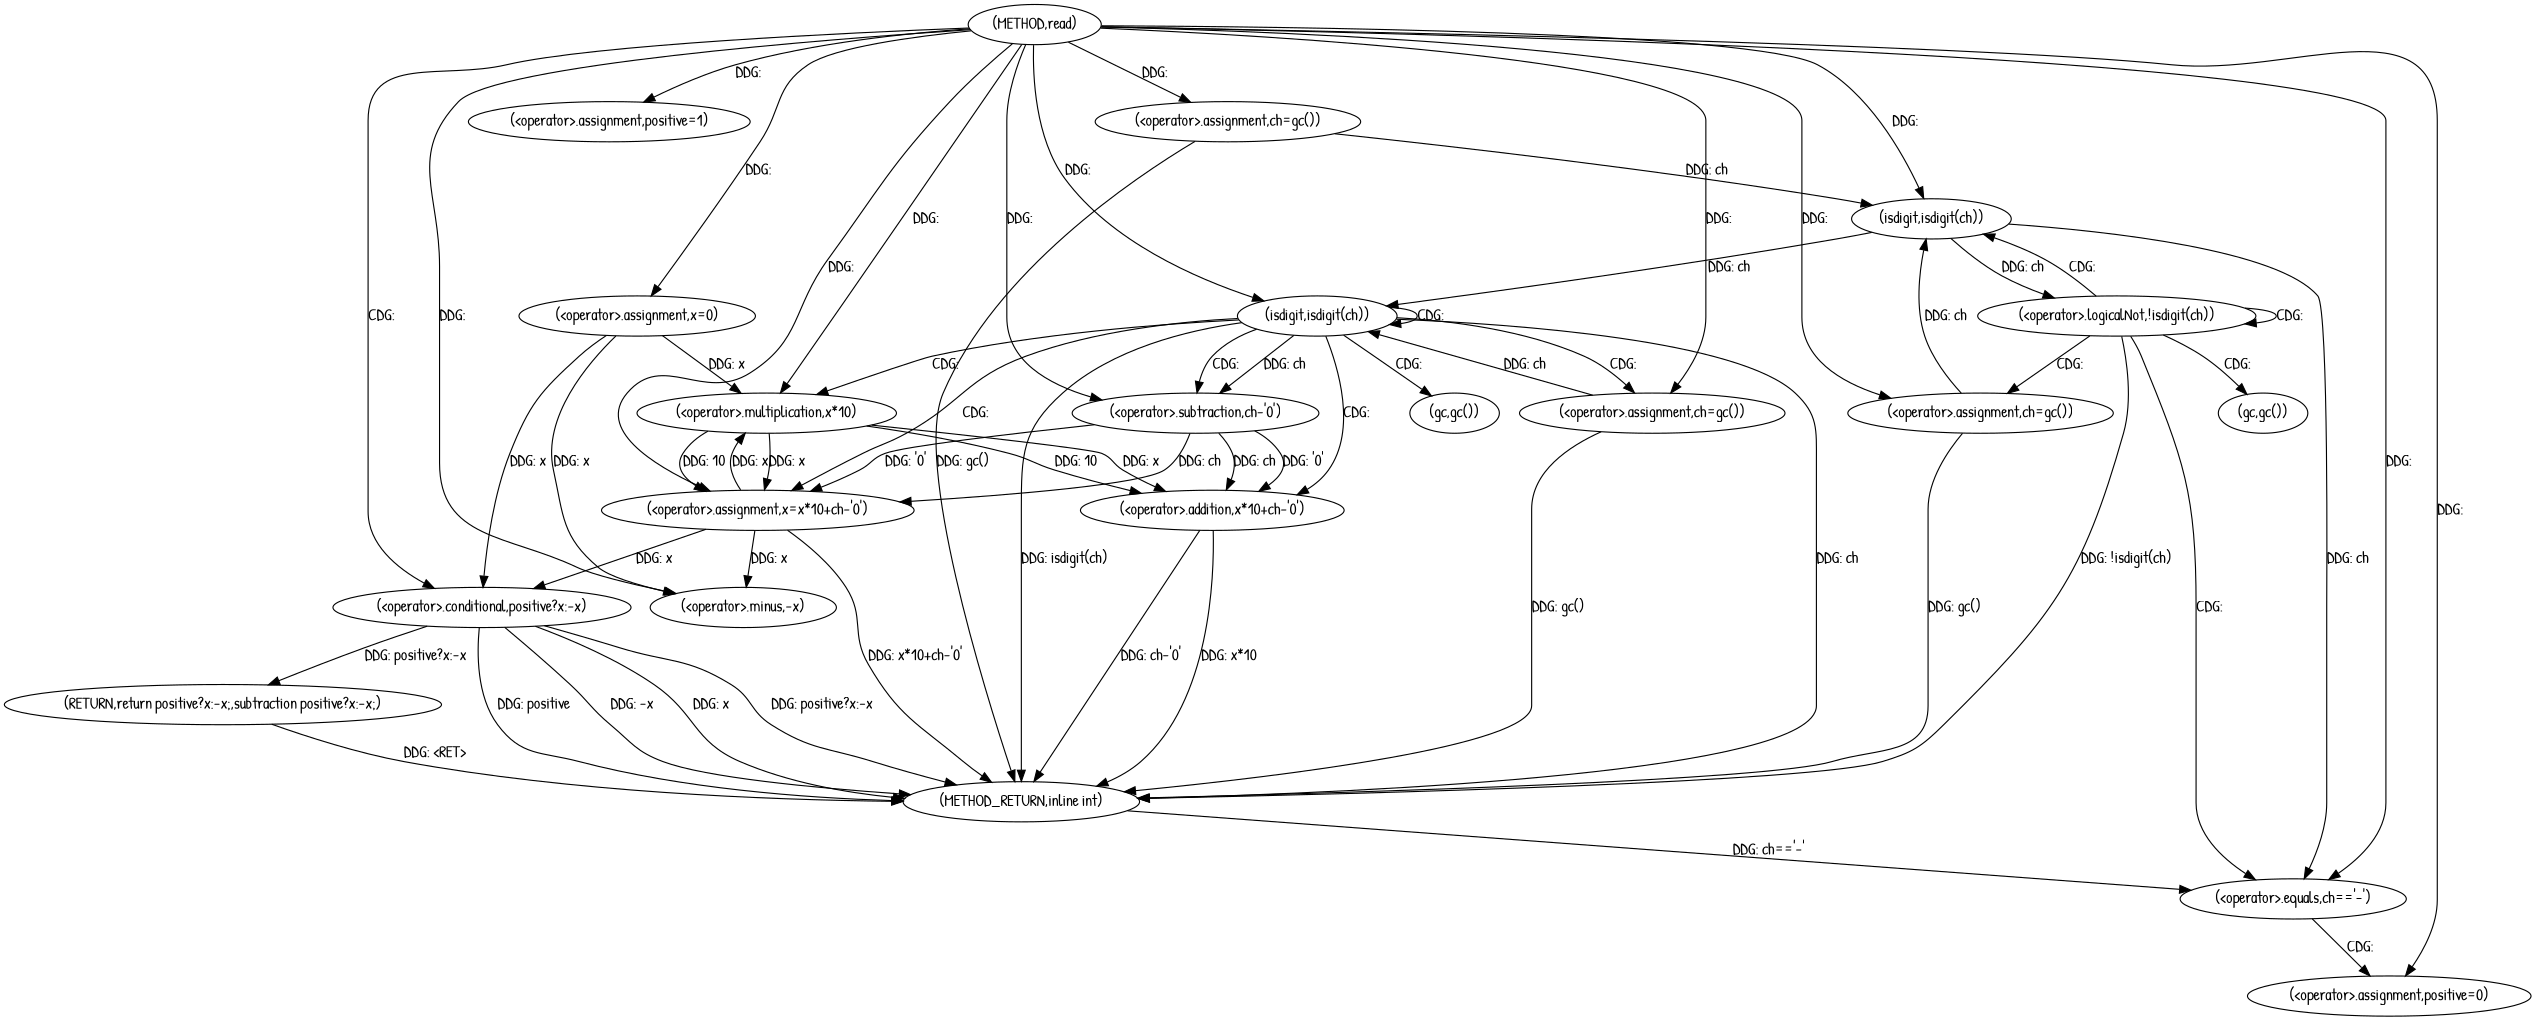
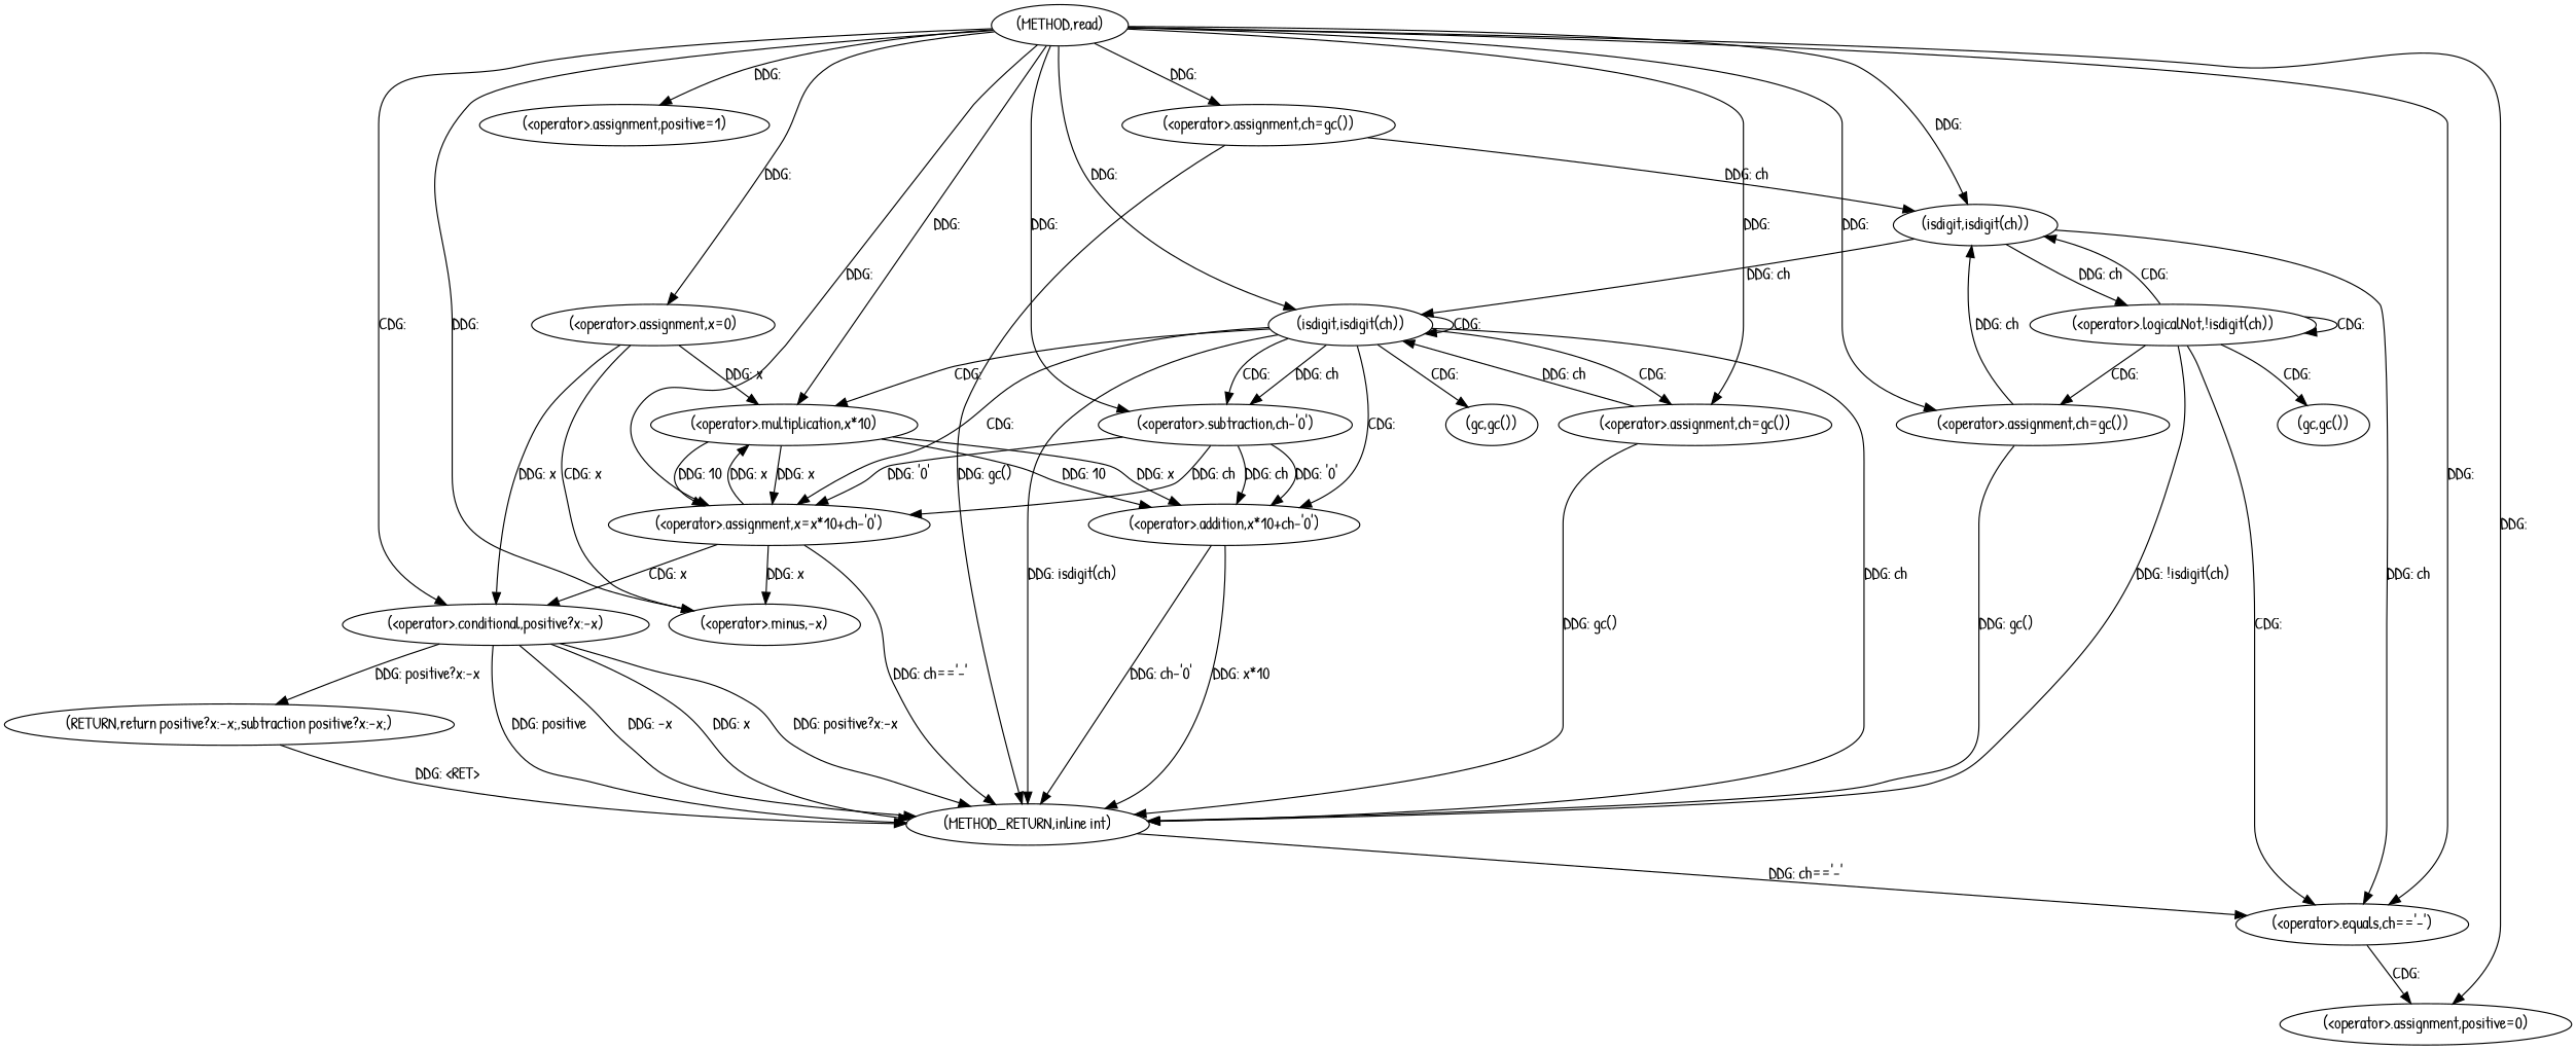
  digraph {
    fontname="Patrick Hand"
    node [fontname="Patrick Hand"]
    edge [fontname="Patrick Hand"]
    n1 [label="(METHOD,read)"]
    n2 [label="(<operator>.assignment,x=0)"]
    n3 [label="(<operator>.assignment,ch=gc())"]
    n4 [label="(<operator>.assignment,positive=1)"]
    n5 [label="(<operator>.assignment,ch=gc())"]
    n6 [label="(isdigit,isdigit(ch))"]
    n7 [label="(<operator>.assignment,ch=gc())"]
    n8 [label="(<operator>.assignment,x=x*10+ch-'0')"]
    n9 [label="(<operator>.conditional,positive?x:-x)"]
    n10 [label="(<operator>.equals,ch=='-')"]
    n11 [label="(<operator>.assignment,positive=0)"]
    n12 [label="(isdigit,isdigit(ch))"]
    n13 [label="(<operator>.minus,-x)"]
    n14 [label="(<operator>.multiplication,x*10)"]
    n15 [label="(<operator>.subtraction,ch-'0')"]
    n16 [label="(METHOD_RETURN,inline int)"]
    n17 [label="(<operator>.addition,x*10+ch-'0')"]
    n18 [label="(gc,gc())"]
    n19 [label="(RETURN,return positive?x:-x;,subtraction positive?x:-x;)"]
    n20 [label="(<operator>.logicalNot,!isdigit(ch))"]
    n21 [label="(gc,gc())"]
    n1 -> n2 [label="DDG: "]
    n1 -> n3 [label="DDG: "]
    n1 -> n4 [label="DDG: "]
    n1 -> n5 [label="DDG: "]
    n1 -> n6 [label="DDG: "]
    n1 -> n7 [label="DDG: "]
    n1 -> n8 [label="DDG: "]
    n1 -> n9 [label="CDG: "]
    n1 -> n10 [label="DDG: "]
    n1 -> n11 [label="DDG: "]
    n1 -> n12 [label="DDG: "]
    n1 -> n13 [label="DDG: "]
    n1 -> n14 [label="DDG: "]
    n1 -> n15 [label="DDG: "]
    n2 -> n9 [label="DDG: x"]
-   n2 -> n13 [label="DDG: x"]
+   n2 -> n13 [label="CDG: x"]
    n2 -> n14 [label="DDG: x"]
    n3 -> n12 [label="DDG: ch"]
    n3 -> n16 [label="DDG: gc()"]
    n5 -> n12 [label="DDG: ch"]
    n5 -> n16 [label="DDG: gc()"]
    n6 -> n6 [label="CDG: "]
    n6 -> n7 [label="CDG: "]
    n6 -> n8 [label="CDG: "]
    n6 -> n14 [label="CDG: "]
    n6 -> n15 [label="DDG: ch"]
    n6 -> n15 [label="CDG: "]
    n6 -> n16 [label="DDG: ch"]
    n6 -> n16 [label="DDG: isdigit(ch)"]
    n6 -> n17 [label="CDG: "]
    n6 -> n18 [label="CDG: "]
    n7 -> n6 [label="DDG: ch"]
    n7 -> n16 [label="DDG: gc()"]
-   n8 -> n9 [label="DDG: x"]
+   n8 -> n9 [label="CDG: x"]
    n8 -> n13 [label="DDG: x"]
    n8 -> n14 [label="DDG: x"]
-   n8 -> n16 [label="DDG: x*10+ch-'0'"]
+   n8 -> n16 [label="DDG: ch=='-'"]
    n9 -> n16 [label="DDG: positive"]
    n9 -> n16 [label="DDG: -x"]
    n9 -> n16 [label="DDG: x"]
    n9 -> n16 [label="DDG: positive?x:-x"]
    n9 -> n19 [label="DDG: positive?x:-x"]
    n10 -> n11 [label="CDG: "]
    n12 -> n6 [label="DDG: ch"]
    n12 -> n10 [label="DDG: ch"]
    n12 -> n20 [label="DDG: ch"]
    n14 -> n8 [label="DDG: x"]
    n14 -> n8 [label="DDG: 10"]
    n14 -> n17 [label="DDG: x"]
    n14 -> n17 [label="DDG: 10"]
    n15 -> n8 [label="DDG: ch"]
    n15 -> n8 [label="DDG: '0'"]
    n15 -> n17 [label="DDG: ch"]
    n15 -> n17 [label="DDG: '0'"]
    n16 -> n10 [label="DDG: ch=='-'"]
    n17 -> n16 [label="DDG: x*10"]
    n17 -> n16 [label="DDG: ch-'0'"]
    n19 -> n16 [label="DDG: <RET>"]
    n20 -> n5 [label="CDG: "]
    n20 -> n10 [label="CDG: "]
    n20 -> n12 [label="CDG: "]
    n20 -> n16 [label="DDG: !isdigit(ch)"]
    n20 -> n20 [label="CDG: "]
    n20 -> n21 [label="CDG: "]
  }
